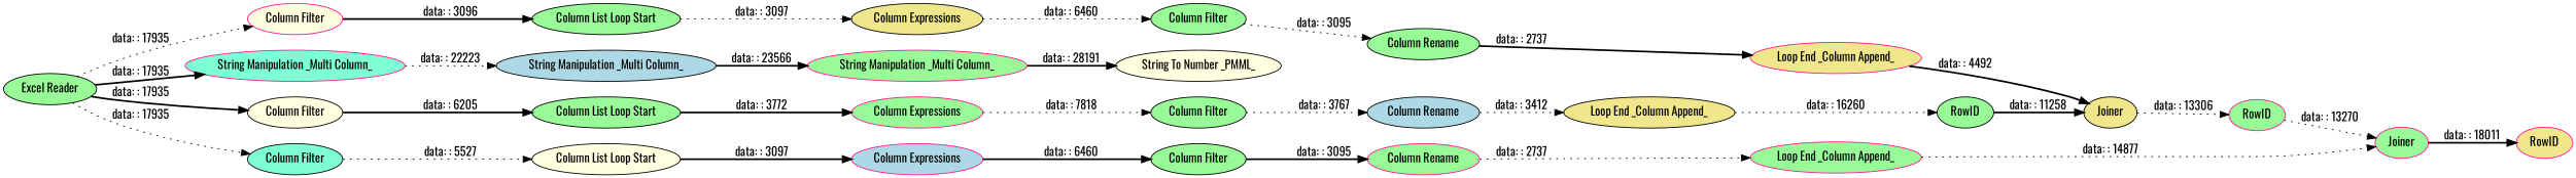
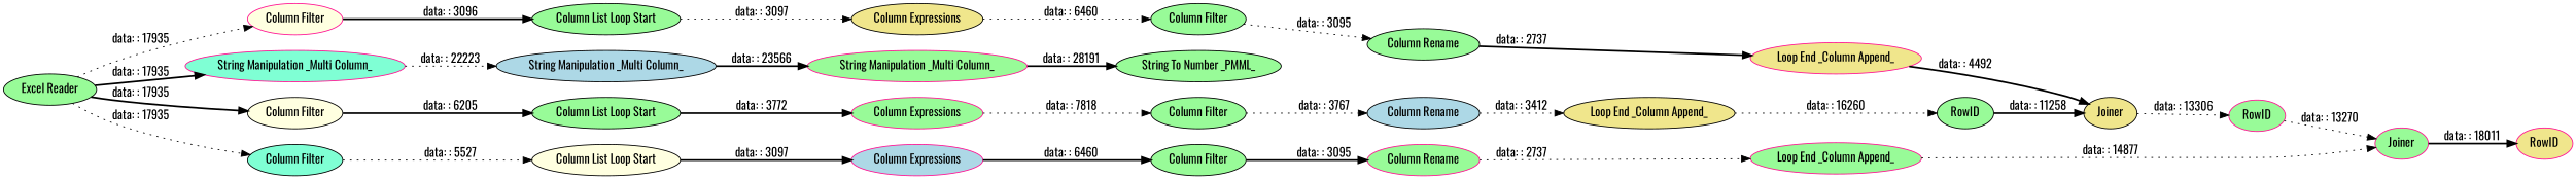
  digraph {
    rankdir=LR
    fontname=Oswald
    node [style=filled fillcolor=palegreen color=black fontname=Oswald]
    edge [style=dotted fontname=Oswald]
    n1 [label="Column Rename" color=deeppink]
    n2 [label="Loop End _Column Append_" color=deeppink]
    n3 [label="String Manipulation _Multi Column_" color=deeppink]
-   n4 [label="String To Number _PMML_" fillcolor=lightyellow]
+   n4 [label="String To Number _PMML_"]
    n5 [label="Column Filter" fillcolor=lightyellow color=deeppink]
    n6 [label="Column List Loop Start"]
    n7 [label="Column List Loop Start"]
    n8 [label="Column Expressions" color=deeppink]
    n9 [label="Column Filter"]
    n10 [label="Column Rename" fillcolor=lightblue]
    n11 [label="Column List Loop Start" fillcolor=lightyellow]
    n12 [label="Column Expressions" fillcolor=lightblue color=deeppink]
    n13 [label=Joiner color=deeppink]
    n14 [label="Excel Reader"]
    n15 [label="String Manipulation _Multi Column_" fillcolor=aquamarine color=deeppink]
    n16 [label="Column Filter" fillcolor=lightyellow]
    n17 [label="Column Filter" fillcolor=aquamarine]
    n18 [label=RowID fillcolor=khaki color=deeppink]
    n19 [label="Column Rename"]
    n20 [label="Loop End _Column Append_" fillcolor=khaki color=deeppink]
    n21 [label="String Manipulation _Multi Column_" fillcolor=lightblue]
    n22 [label=RowID]
    n23 [label=Joiner fillcolor=khaki]
    n24 [label="Column Filter"]
    n25 [label="Column Expressions" fillcolor=khaki]
    n26 [label="Column Filter"]
    n27 [label=RowID color=deeppink]
    n28 [label="Loop End _Column Append_" fillcolor=khaki]
    n1 -> n2 [label="data: : 2737"]
    n2 -> n13 [label="data: : 14877"]
    n3 -> n4 [label="data: : 28191" style=bold]
    n5 -> n6 [label="data: : 3096" style=bold]
    n6 -> n25 [label="data: : 3097"]
    n7 -> n8 [label="data: : 3772" style=bold]
    n8 -> n9 [label="data: : 7818"]
    n9 -> n10 [label="data: : 3767"]
    n10 -> n28 [label="data: : 3412"]
    n11 -> n12 [label="data: : 3097" style=bold]
    n12 -> n26 [label="data: : 6460" style=bold]
    n13 -> n18 [label="data: : 18011" style=bold]
    n14 -> n5 [label="data: : 17935"]
    n14 -> n15 [label="data: : 17935" style=bold]
    n14 -> n16 [label="data: : 17935" style=bold]
    n14 -> n17 [label="data: : 17935"]
    n15 -> n21 [label="data: : 22223"]
    n16 -> n7 [label="data: : 6205" style=bold]
    n17 -> n11 [label="data: : 5527"]
    n19 -> n20 [label="data: : 2737" style=bold]
    n20 -> n23 [label="data: : 4492" style=bold]
    n21 -> n3 [label="data: : 23566" style=bold]
    n22 -> n23 [label="data: : 11258" style=bold]
    n23 -> n27 [label="data: : 13306"]
    n24 -> n19 [label="data: : 3095"]
    n25 -> n24 [label="data: : 6460"]
    n26 -> n1 [label="data: : 3095" style=bold]
    n27 -> n13 [label="data: : 13270"]
    n28 -> n22 [label="data: : 16260"]
  }
